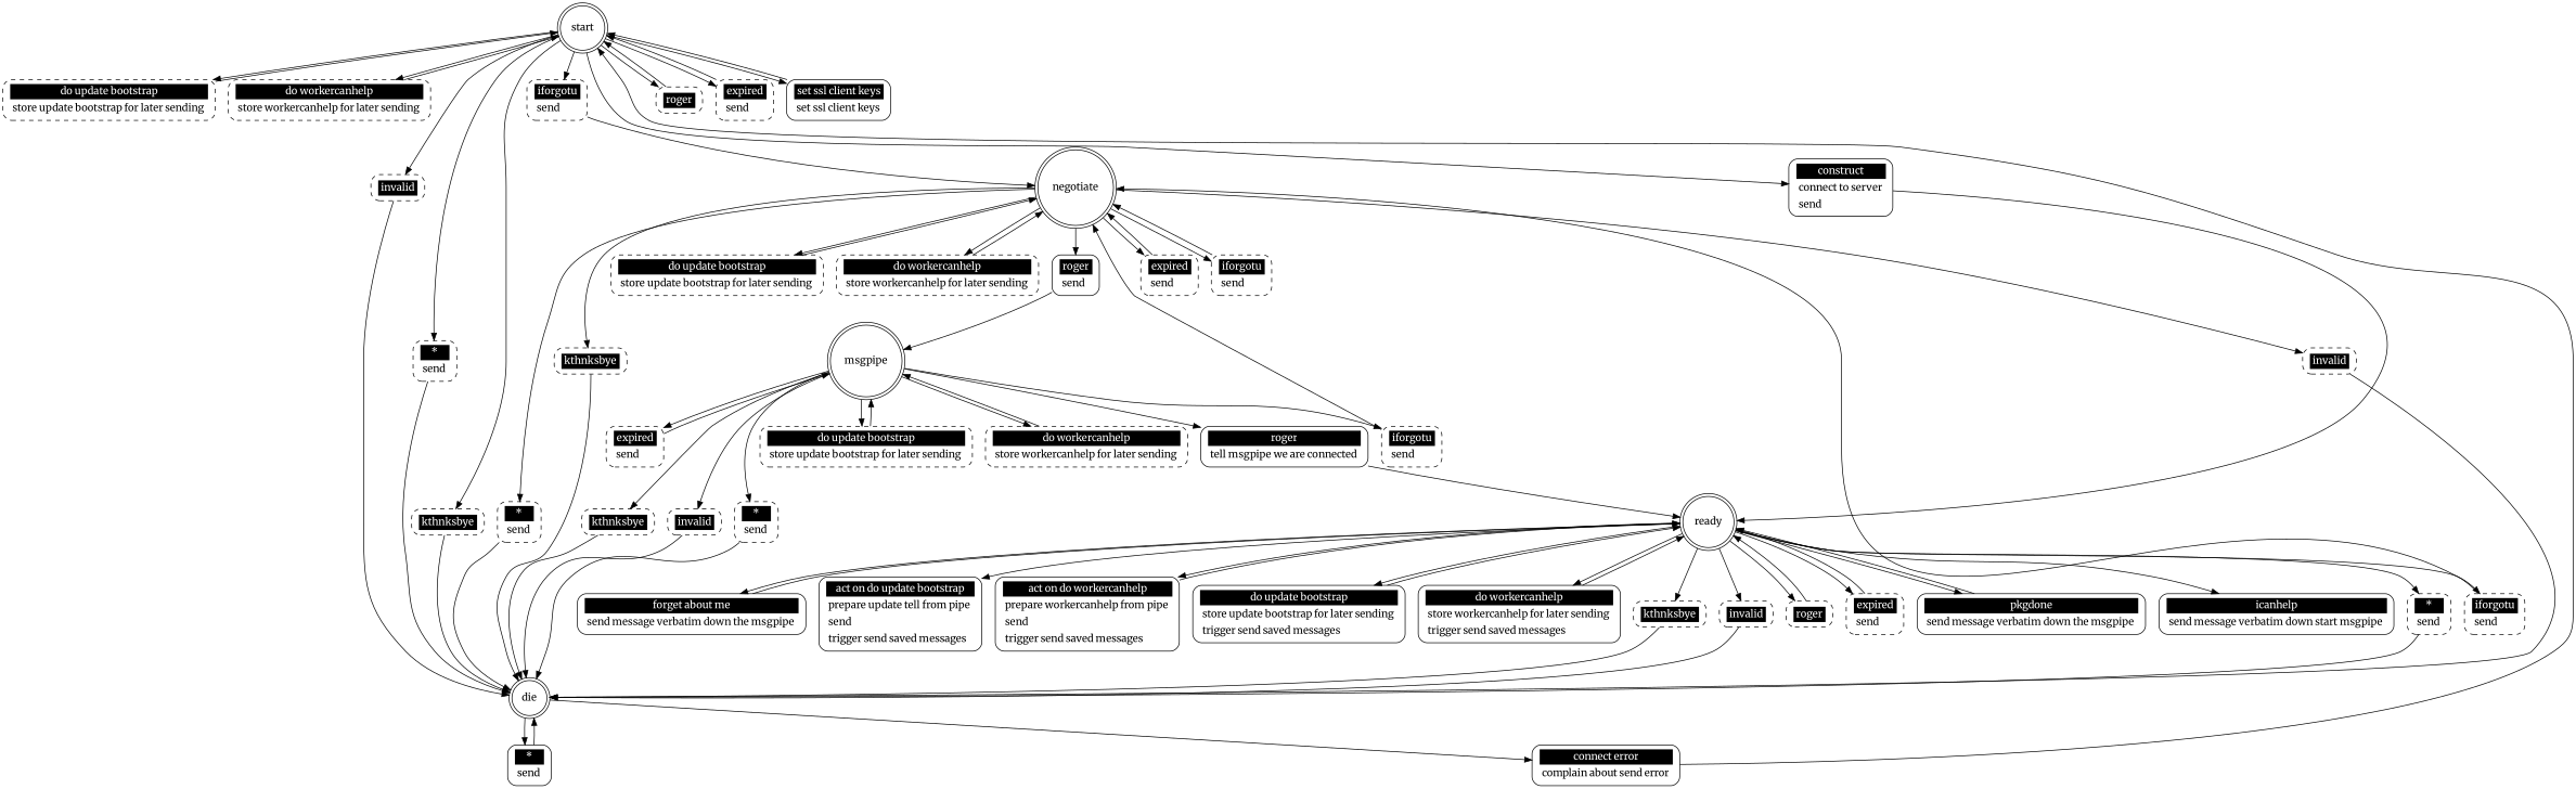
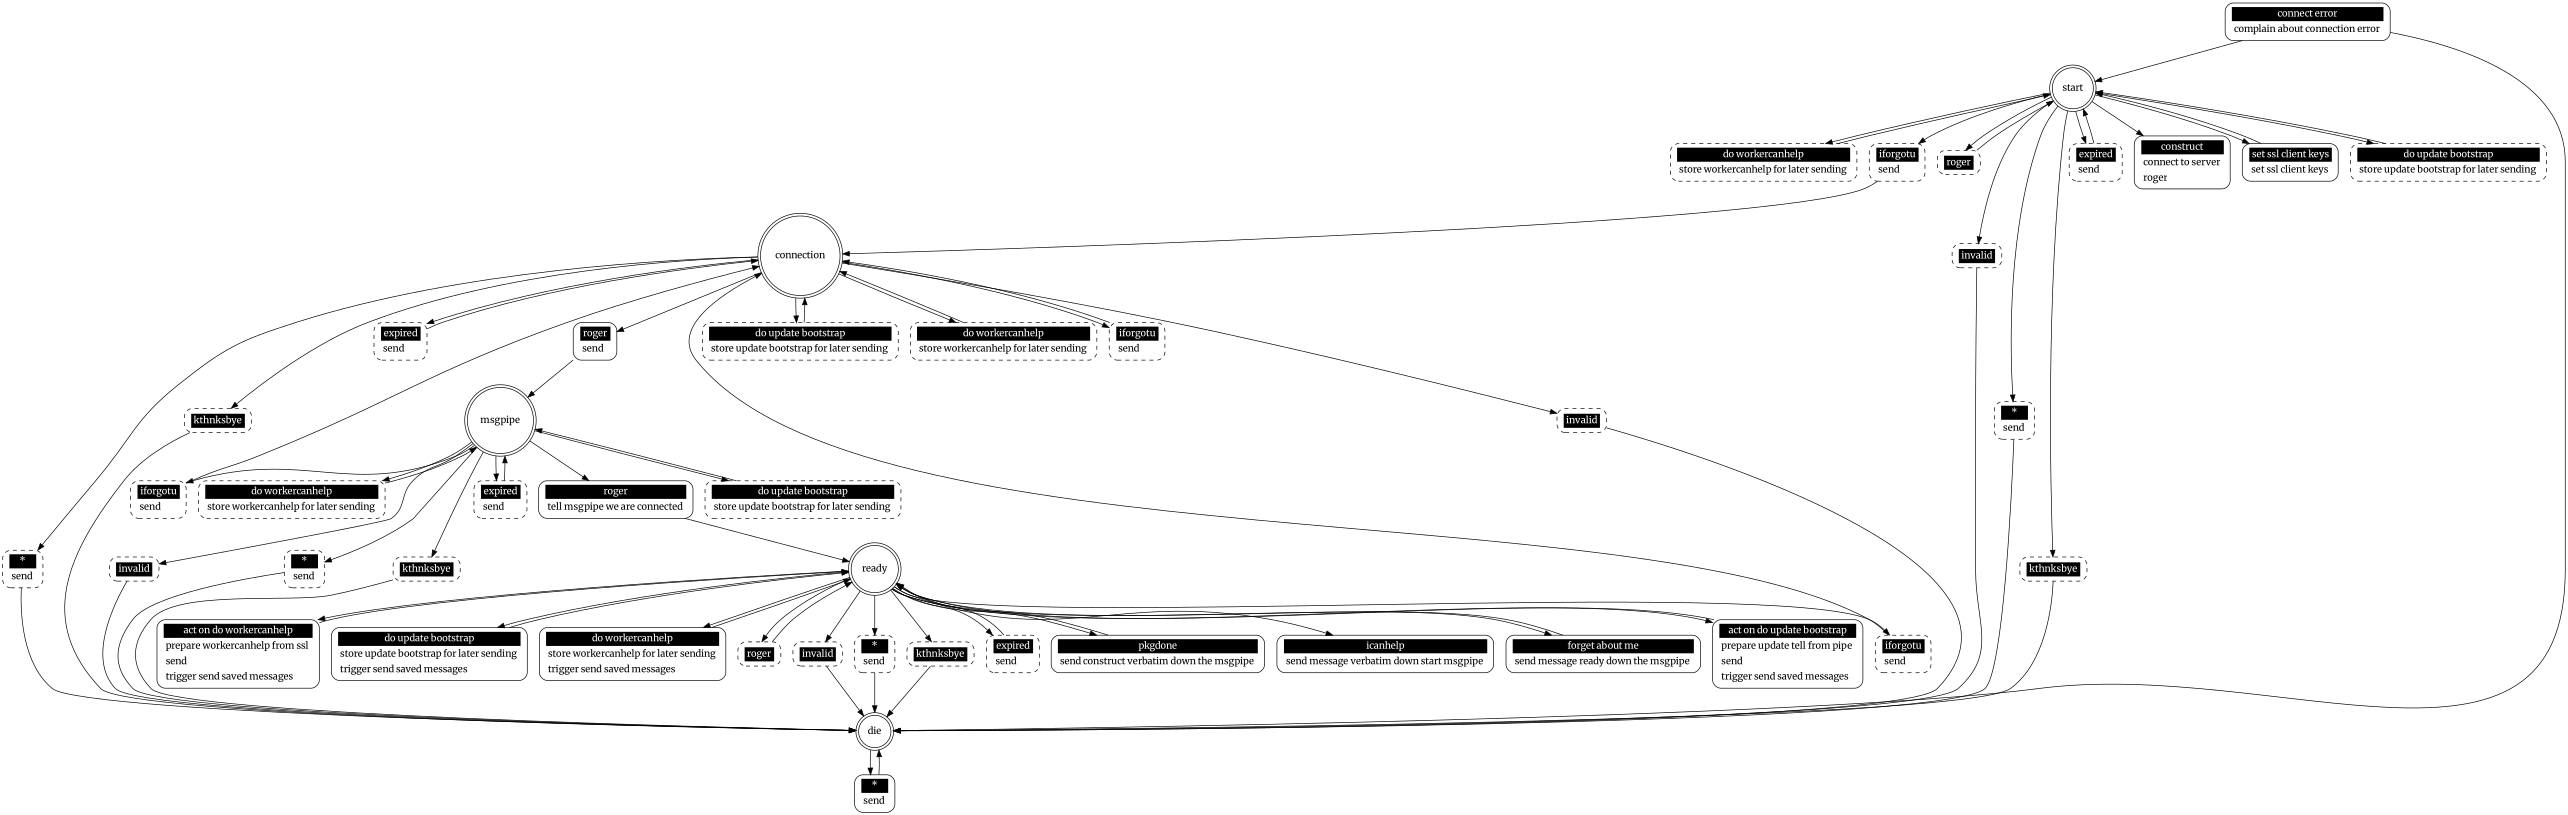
  digraph {
    fontname=Merriweather
    node [fontname=Merriweather shape=Mrecord style=dashed]
    edge [fontname=Merriweather]
    start [shape=doublecircle style=""]
    n2 [label=<<table border="0" cellborder="0" cellpadding="3" bgcolor="white"><tr><td bgcolor="black" align="center" colspan="2"><font color="white">do update bootstrap</font></td></tr><tr><td align="left" port="r3">store update bootstrap for later sending</td></tr></table>>]
    n3 [label=<<table border="0" cellborder="0" cellpadding="3" bgcolor="white"><tr><td bgcolor="black" align="center" colspan="2"><font color="white">do workercanhelp</font></td></tr><tr><td align="left" port="r3">store workercanhelp for later sending</td></tr></table>>]
    n4 [label=<<table border="0" cellborder="0" cellpadding="3" bgcolor="white"><tr><td bgcolor="black" align="center" colspan="2"><font color="white">iforgotu</font></td></tr><tr><td align="left" port="r3">send</td></tr></table>>]
    n5 [label=<<table border="0" cellborder="0" cellpadding="3" bgcolor="white"><tr><td bgcolor="black" align="center" colspan="2"><font color="white">roger</font></td></tr></table>>]
    n6 [label=<<table border="0" cellborder="0" cellpadding="3" bgcolor="white"><tr><td bgcolor="black" align="center" colspan="2"><font color="white">invalid</font></td></tr></table>>]
    n7 [label=<<table border="0" cellborder="0" cellpadding="3" bgcolor="white"><tr><td bgcolor="black" align="center" colspan="2"><font color="white">*</font></td></tr><tr><td align="left" port="r3">send</td></tr></table>>]
    n8 [label=<<table border="0" cellborder="0" cellpadding="3" bgcolor="white"><tr><td bgcolor="black" align="center" colspan="2"><font color="white">kthnksbye</font></td></tr></table>>]
    n9 [label=<<table border="0" cellborder="0" cellpadding="3" bgcolor="white"><tr><td bgcolor="black" align="center" colspan="2"><font color="white">expired</font></td></tr><tr><td align="left" port="r3">send</td></tr></table>>]
-   n10 [label=<<table border="0" cellborder="0" cellpadding="3" bgcolor="white"><tr><td bgcolor="black" align="center" colspan="2"><font color="white">construct</font></td></tr><tr><td align="left" port="r3">connect to server</td></tr><tr><td align="left" port="r3">send</td></tr></table>> style=solid]
+   n10 [label=<<table border="0" cellborder="0" cellpadding="3" bgcolor="white"><tr><td bgcolor="black" align="center" colspan="2"><font color="white">construct</font></td></tr><tr><td align="left" port="r3">connect to server</td></tr><tr><td align="left" port="r3">roger</td></tr></table>> style=solid]
    n11 [label=<<table border="0" cellborder="0" cellpadding="3" bgcolor="white"><tr><td bgcolor="black" align="center" colspan="2"><font color="white">set ssl client keys</font></td></tr><tr><td align="left" port="r3">set ssl client keys</td></tr></table>> style=solid]
-   negotiate [shape=doublecircle style=""]
+   negotiate [shape=doublecircle label=connection style=""]
    die [shape=doublecircle style=""]
-   n14 [label=<<table border="0" cellborder="0" cellpadding="3" bgcolor="white"><tr><td bgcolor="black" align="center" colspan="2"><font color="white">connect error</font></td></tr><tr><td align="left" port="r3">complain about send error</td></tr></table>> style=solid]
+   n14 [label=<<table border="0" cellborder="0" cellpadding="3" bgcolor="white"><tr><td bgcolor="black" align="center" colspan="2"><font color="white">connect error</font></td></tr><tr><td align="left" port="r3">complain about connection error</td></tr></table>> style=solid]
    n15 [label=<<table border="0" cellborder="0" cellpadding="3" bgcolor="white"><tr><td bgcolor="black" align="center" colspan="2"><font color="white">do update bootstrap</font></td></tr><tr><td align="left" port="r3">store update bootstrap for later sending</td></tr></table>>]
    n16 [label=<<table border="0" cellborder="0" cellpadding="3" bgcolor="white"><tr><td bgcolor="black" align="center" colspan="2"><font color="white">do workercanhelp</font></td></tr><tr><td align="left" port="r3">store workercanhelp for later sending</td></tr></table>>]
    n17 [label=<<table border="0" cellborder="0" cellpadding="3" bgcolor="white"><tr><td bgcolor="black" align="center" colspan="2"><font color="white">iforgotu</font></td></tr><tr><td align="left" port="r3">send</td></tr></table>>]
    n18 [label=<<table border="0" cellborder="0" cellpadding="3" bgcolor="white"><tr><td bgcolor="black" align="center" colspan="2"><font color="white">invalid</font></td></tr></table>>]
    n19 [label=<<table border="0" cellborder="0" cellpadding="3" bgcolor="white"><tr><td bgcolor="black" align="center" colspan="2"><font color="white">*</font></td></tr><tr><td align="left" port="r3">send</td></tr></table>>]
    n20 [label=<<table border="0" cellborder="0" cellpadding="3" bgcolor="white"><tr><td bgcolor="black" align="center" colspan="2"><font color="white">kthnksbye</font></td></tr></table>>]
    n21 [label=<<table border="0" cellborder="0" cellpadding="3" bgcolor="white"><tr><td bgcolor="black" align="center" colspan="2"><font color="white">expired</font></td></tr><tr><td align="left" port="r3">send</td></tr></table>>]
    n22 [label=<<table border="0" cellborder="0" cellpadding="3" bgcolor="white"><tr><td bgcolor="black" align="center" colspan="2"><font color="white">roger</font></td></tr><tr><td align="left" port="r3">send</td></tr></table>> style=solid]
    n23 [label=msgpipe shape=doublecircle style=""]
    n24 [label=<<table border="0" cellborder="0" cellpadding="3" bgcolor="white"><tr><td bgcolor="black" align="center" colspan="2"><font color="white">*</font></td></tr><tr><td align="left" port="r3">send</td></tr></table>> style=solid]
    n25 [label=<<table border="0" cellborder="0" cellpadding="3" bgcolor="white"><tr><td bgcolor="black" align="center" colspan="2"><font color="white">do update bootstrap</font></td></tr><tr><td align="left" port="r3">store update bootstrap for later sending</td></tr></table>>]
    n26 [label=<<table border="0" cellborder="0" cellpadding="3" bgcolor="white"><tr><td bgcolor="black" align="center" colspan="2"><font color="white">do workercanhelp</font></td></tr><tr><td align="left" port="r3">store workercanhelp for later sending</td></tr></table>>]
    n27 [label=<<table border="0" cellborder="0" cellpadding="3" bgcolor="white"><tr><td bgcolor="black" align="center" colspan="2"><font color="white">iforgotu</font></td></tr><tr><td align="left" port="r3">send</td></tr></table>>]
    n28 [label=<<table border="0" cellborder="0" cellpadding="3" bgcolor="white"><tr><td bgcolor="black" align="center" colspan="2"><font color="white">invalid</font></td></tr></table>>]
    n29 [label=<<table border="0" cellborder="0" cellpadding="3" bgcolor="white"><tr><td bgcolor="black" align="center" colspan="2"><font color="white">*</font></td></tr><tr><td align="left" port="r3">send</td></tr></table>>]
    n30 [label=<<table border="0" cellborder="0" cellpadding="3" bgcolor="white"><tr><td bgcolor="black" align="center" colspan="2"><font color="white">kthnksbye</font></td></tr></table>>]
    n31 [label=<<table border="0" cellborder="0" cellpadding="3" bgcolor="white"><tr><td bgcolor="black" align="center" colspan="2"><font color="white">expired</font></td></tr><tr><td align="left" port="r3">send</td></tr></table>>]
    n32 [label=<<table border="0" cellborder="0" cellpadding="3" bgcolor="white"><tr><td bgcolor="black" align="center" colspan="2"><font color="white">roger</font></td></tr><tr><td align="left" port="r3">tell msgpipe we are connected</td></tr></table>> style=solid]
    ready [shape=doublecircle style=""]
    n34 [label=<<table border="0" cellborder="0" cellpadding="3" bgcolor="white"><tr><td bgcolor="black" align="center" colspan="2"><font color="white">iforgotu</font></td></tr><tr><td align="left" port="r3">send</td></tr></table>>]
    n35 [label=<<table border="0" cellborder="0" cellpadding="3" bgcolor="white"><tr><td bgcolor="black" align="center" colspan="2"><font color="white">roger</font></td></tr></table>>]
    n36 [label=<<table border="0" cellborder="0" cellpadding="3" bgcolor="white"><tr><td bgcolor="black" align="center" colspan="2"><font color="white">invalid</font></td></tr></table>>]
    n37 [label=<<table border="0" cellborder="0" cellpadding="3" bgcolor="white"><tr><td bgcolor="black" align="center" colspan="2"><font color="white">*</font></td></tr><tr><td align="left" port="r3">send</td></tr></table>>]
    n38 [label=<<table border="0" cellborder="0" cellpadding="3" bgcolor="white"><tr><td bgcolor="black" align="center" colspan="2"><font color="white">kthnksbye</font></td></tr></table>>]
    n39 [label=<<table border="0" cellborder="0" cellpadding="3" bgcolor="white"><tr><td bgcolor="black" align="center" colspan="2"><font color="white">expired</font></td></tr><tr><td align="left" port="r3">send</td></tr></table>>]
-   n40 [label=<<table border="0" cellborder="0" cellpadding="3" bgcolor="white"><tr><td bgcolor="black" align="center" colspan="2"><font color="white">pkgdone</font></td></tr><tr><td align="left" port="r3">send message verbatim down the msgpipe</td></tr></table>> style=solid]
+   n40 [label=<<table border="0" cellborder="0" cellpadding="3" bgcolor="white"><tr><td bgcolor="black" align="center" colspan="2"><font color="white">pkgdone</font></td></tr><tr><td align="left" port="r3">send construct verbatim down the msgpipe</td></tr></table>> style=solid]
    n41 [label=<<table border="0" cellborder="0" cellpadding="3" bgcolor="white"><tr><td bgcolor="black" align="center" colspan="2"><font color="white">icanhelp</font></td></tr><tr><td align="left" port="r3">send message verbatim down start msgpipe</td></tr></table>> style=solid]
-   n42 [label=<<table border="0" cellborder="0" cellpadding="3" bgcolor="white"><tr><td bgcolor="black" align="center" colspan="2"><font color="white">forget about me</font></td></tr><tr><td align="left" port="r3">send message verbatim down the msgpipe</td></tr></table>> style=solid]
+   n42 [label=<<table border="0" cellborder="0" cellpadding="3" bgcolor="white"><tr><td bgcolor="black" align="center" colspan="2"><font color="white">forget about me</font></td></tr><tr><td align="left" port="r3">send message ready down the msgpipe</td></tr></table>> style=solid]
    n43 [label=<<table border="0" cellborder="0" cellpadding="3" bgcolor="white"><tr><td bgcolor="black" align="center" colspan="2"><font color="white">act on do update bootstrap</font></td></tr><tr><td align="left" port="r3">prepare update tell from pipe</td></tr><tr><td align="left" port="r3">send</td></tr><tr><td align="left" port="r3">trigger send saved messages</td></tr></table>> style=solid]
-   n44 [label=<<table border="0" cellborder="0" cellpadding="3" bgcolor="white"><tr><td bgcolor="black" align="center" colspan="2"><font color="white">act on do workercanhelp</font></td></tr><tr><td align="left" port="r3">prepare workercanhelp from pipe</td></tr><tr><td align="left" port="r3">send</td></tr><tr><td align="left" port="r3">trigger send saved messages</td></tr></table>> style=solid]
+   n44 [label=<<table border="0" cellborder="0" cellpadding="3" bgcolor="white"><tr><td bgcolor="black" align="center" colspan="2"><font color="white">act on do workercanhelp</font></td></tr><tr><td align="left" port="r3">prepare workercanhelp from ssl</td></tr><tr><td align="left" port="r3">send</td></tr><tr><td align="left" port="r3">trigger send saved messages</td></tr></table>> style=solid]
    n45 [label=<<table border="0" cellborder="0" cellpadding="3" bgcolor="white"><tr><td bgcolor="black" align="center" colspan="2"><font color="white">do update bootstrap</font></td></tr><tr><td align="left" port="r3">store update bootstrap for later sending</td></tr><tr><td align="left" port="r3">trigger send saved messages</td></tr></table>> style=solid]
    n46 [label=<<table border="0" cellborder="0" cellpadding="3" bgcolor="white"><tr><td bgcolor="black" align="center" colspan="2"><font color="white">do workercanhelp</font></td></tr><tr><td align="left" port="r3">store workercanhelp for later sending</td></tr><tr><td align="left" port="r3">trigger send saved messages</td></tr></table>> style=solid]
    start -> n2
    start -> n3
    start -> n4
    start -> n5
    start -> n6
    start -> n7
    start -> n8
    start -> n9
    start -> n10
    start -> n11
    n2 -> start
    n3 -> start
    n4 -> negotiate
    n5 -> start
    n6 -> die
    n7 -> die
    n8 -> die
    n9 -> start
    n11 -> start
    negotiate -> n15
    negotiate -> n16
    negotiate -> n17
    negotiate -> n18
    negotiate -> n19
    negotiate -> n20
    negotiate -> n21
    negotiate -> n22
    die -> n24
    n14 -> start
-   die -> n14
+   n14 -> die
    n15 -> negotiate
    n16 -> negotiate
    n17 -> negotiate
    n18 -> die
    n19 -> die
    n20 -> die
    n21 -> negotiate
    n22 -> n23
    n23 -> n25
    n23 -> n26
    n23 -> n27
    n23 -> n28
    n23 -> n29
    n23 -> n30
    n23 -> n31
    n23 -> n32
    n24 -> die
    n25 -> n23
    n26 -> n23
    n27 -> negotiate
    n28 -> die
    n29 -> die
    n30 -> die
    n31 -> n23
    n32 -> ready
    ready -> n34
    ready -> n35
    ready -> n36
    ready -> n37
    ready -> n38
    ready -> n39
    ready -> n40
    ready -> n41
    ready -> n42
    ready -> n43
    ready -> n44
    ready -> n45
    ready -> n46
    n34 -> negotiate
    n35 -> ready
    n36 -> die
    n37 -> die
    n38 -> die
    n39 -> ready
    n40 -> ready
    n42 -> ready
-   n10 -> ready
+   n43 -> ready
    n44 -> ready
    n45 -> ready
    n46 -> ready
  }
